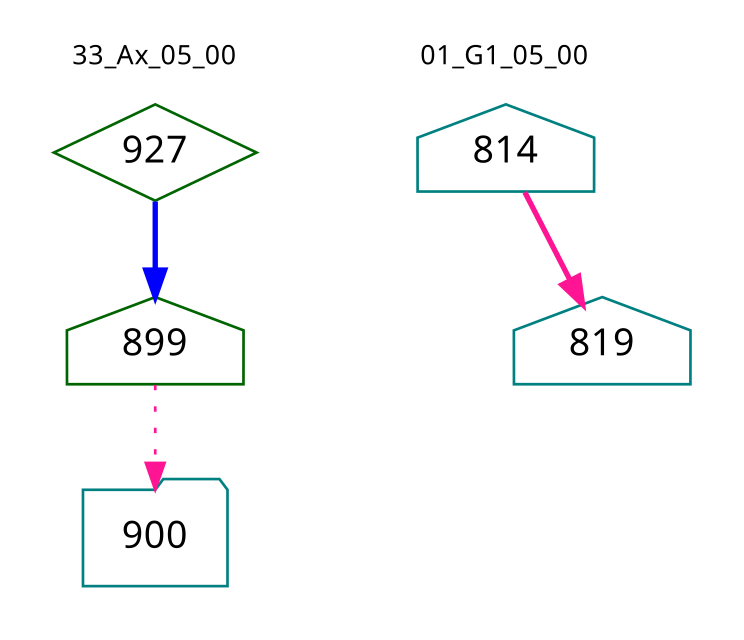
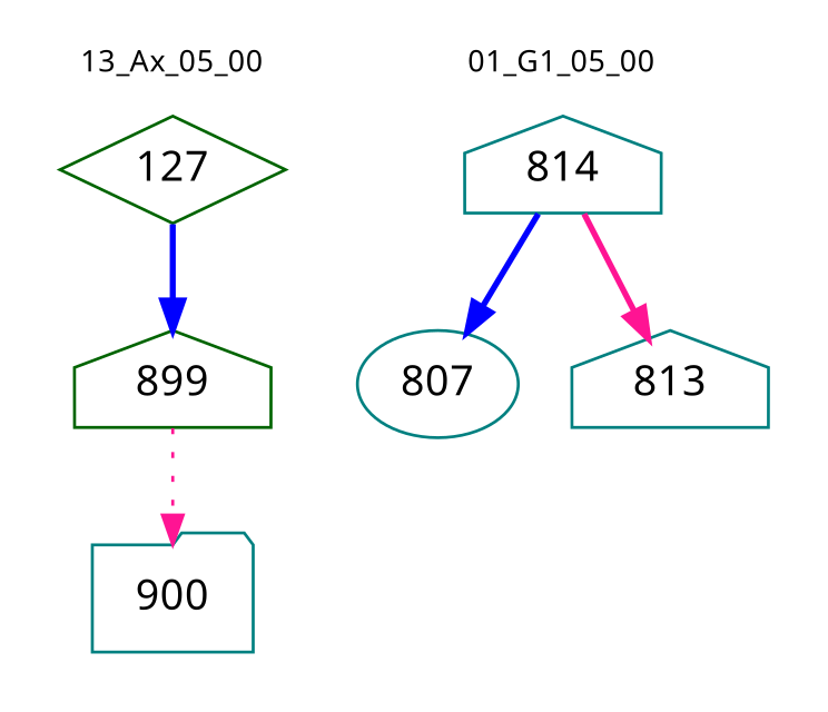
  digraph {
    fontname="Noto Sans"
    node [color=teal fontname="Noto Sans" shape=house]
    edge [color=deeppink fontname="Noto Sans" style=bold]
    n1 [color=darkgreen label=899]
-   n2 [color=darkgreen label=927 shape=diamond]
+   n2 [color=darkgreen label=127 shape=diamond]
    n3 [label=900 shape=folder]
    n4 [label=814]
-   n6 [label=819]
+   n5 [label=807 shape=ellipse]
+   n6 [label=813]
    subgraph cluster_1 {
      color=white
      fontsize=10
-     label="33_Ax_05_00"
+     label="13_Ax_05_00"
      n1
      n2
      n3
    }
    subgraph cluster_2 {
      color=white
      fontsize=10
      label="01_G1_05_00"
      n4
+     n5
      n6
    }
    n1 -> n3 [style=dotted]
    n2 -> n1 [color=blue]
+   n4 -> n5 [color=blue]
    n4 -> n6
  }
